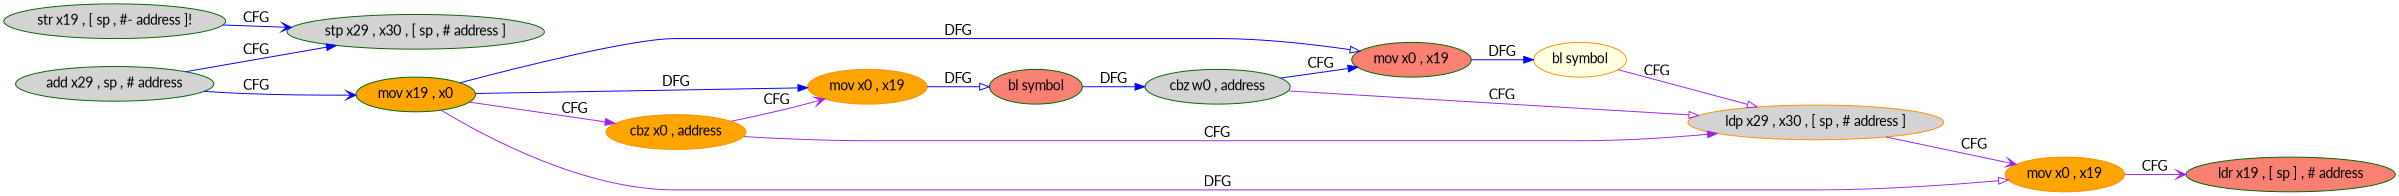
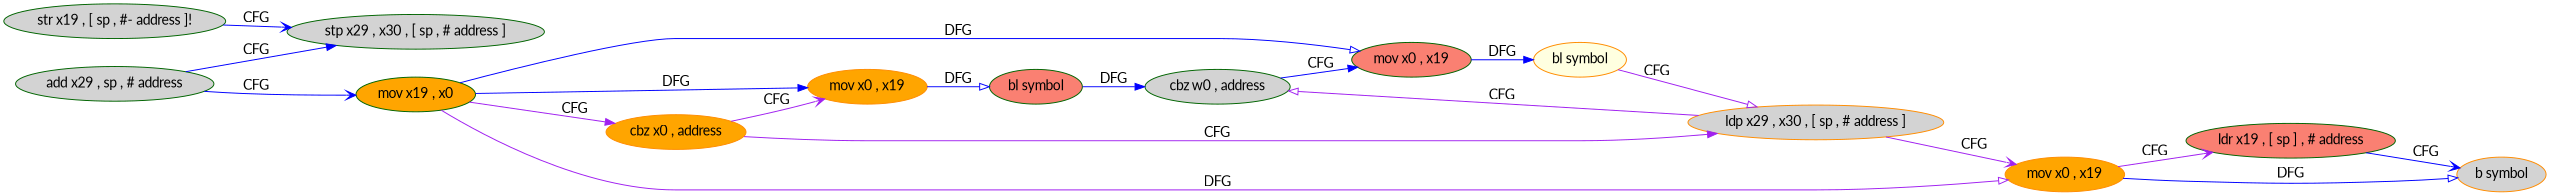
  digraph {
    fontname=Lato
    rankdir=LR
    node [color=darkgreen fillcolor=lightgrey fontname=Lato style=filled]
    edge [arrowhead=normal color=blue fontname=Lato]
    n1 [label="str x19 , [ sp , #- address ]!"]
    n2 [label="stp x29 , x30 , [ sp , # address ]"]
    n3 [label="add x29 , sp , # address"]
    n4 [fillcolor=orange label="mov x19 , x0"]
    n5 [color=darkorange fillcolor=orange label="cbz x0 , address"]
    n6 [color=darkorange fillcolor=orange label="mov x0 , x19"]
    n7 [color=darkorange fillcolor=orange label="mov x0 , x19"]
    n8 [fillcolor=salmon label="mov x0 , x19"]
    n9 [color=darkorange label="ldp x29 , x30 , [ sp , # address ]"]
    n10 [fillcolor=salmon label="bl symbol"]
    n11 [fillcolor=salmon label="ldr x19 , [ sp ] , # address"]
+   n12 [color=darkorange label="b symbol"]
    n13 [color=darkorange fillcolor=lightyellow label="bl symbol"]
    n14 [label="cbz w0 , address"]
    n1 -> n2 [arrowhead=vee label=CFG]
    n3 -> n2 [label=CFG]
    n3 -> n4 [arrowhead=vee label=CFG]
    n4 -> n5 [color=purple label=CFG]
    n4 -> n6 [label=DFG]
    n4 -> n7 [arrowhead=onormal color=purple label=DFG]
    n4 -> n8 [arrowhead=onormal label=DFG]
    n5 -> n6 [arrowhead=vee color=purple label=CFG]
    n5 -> n9 [color=purple label=CFG]
    n6 -> n10 [arrowhead=onormal label=DFG]
    n7 -> n11 [arrowhead=vee color=purple label=CFG]
+   n7 -> n12 [arrowhead=onormal label=DFG]
    n8 -> n13 [label=DFG]
    n9 -> n7 [arrowhead=vee color=purple label=CFG]
    n10 -> n14 [label=DFG]
+   n11 -> n12 [arrowhead=vee label=CFG]
    n13 -> n9 [arrowhead=onormal color=purple label=CFG]
    n14 -> n8 [label=CFG]
-   n14 -> n9 [arrowhead=onormal color=purple label=CFG]
+   n9 -> n14 [arrowhead=onormal color=purple label=CFG]
  }
